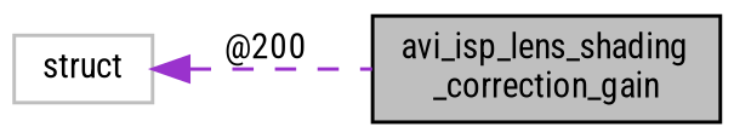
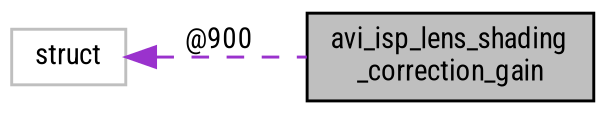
  digraph {
    rankdir=LR
    fontname="Roboto Condensed"
    node [fontname="Roboto Condensed" fontsize=10 shape=record style=filled]
    n1 [color=black fillcolor=grey75 fontcolor=black height=0.2 label="avi_isp_lens_shading\l_correction_gain" width=0.4]
    n2 [color=grey75 fillcolor=white height=0.2 label=struct width=0.4]
-   n2 -> n1 [color=darkorchid3 dir=back fontname="Roboto Condensed" fontsize=10 label=" @200" labelfontname=FreeSans labelfontsize=10 style=dashed]
+   n2 -> n1 [color=darkorchid3 dir=back fontname="Roboto Condensed" fontsize=10 label=" @900" labelfontname=FreeSans labelfontsize=10 style=dashed]
  }
